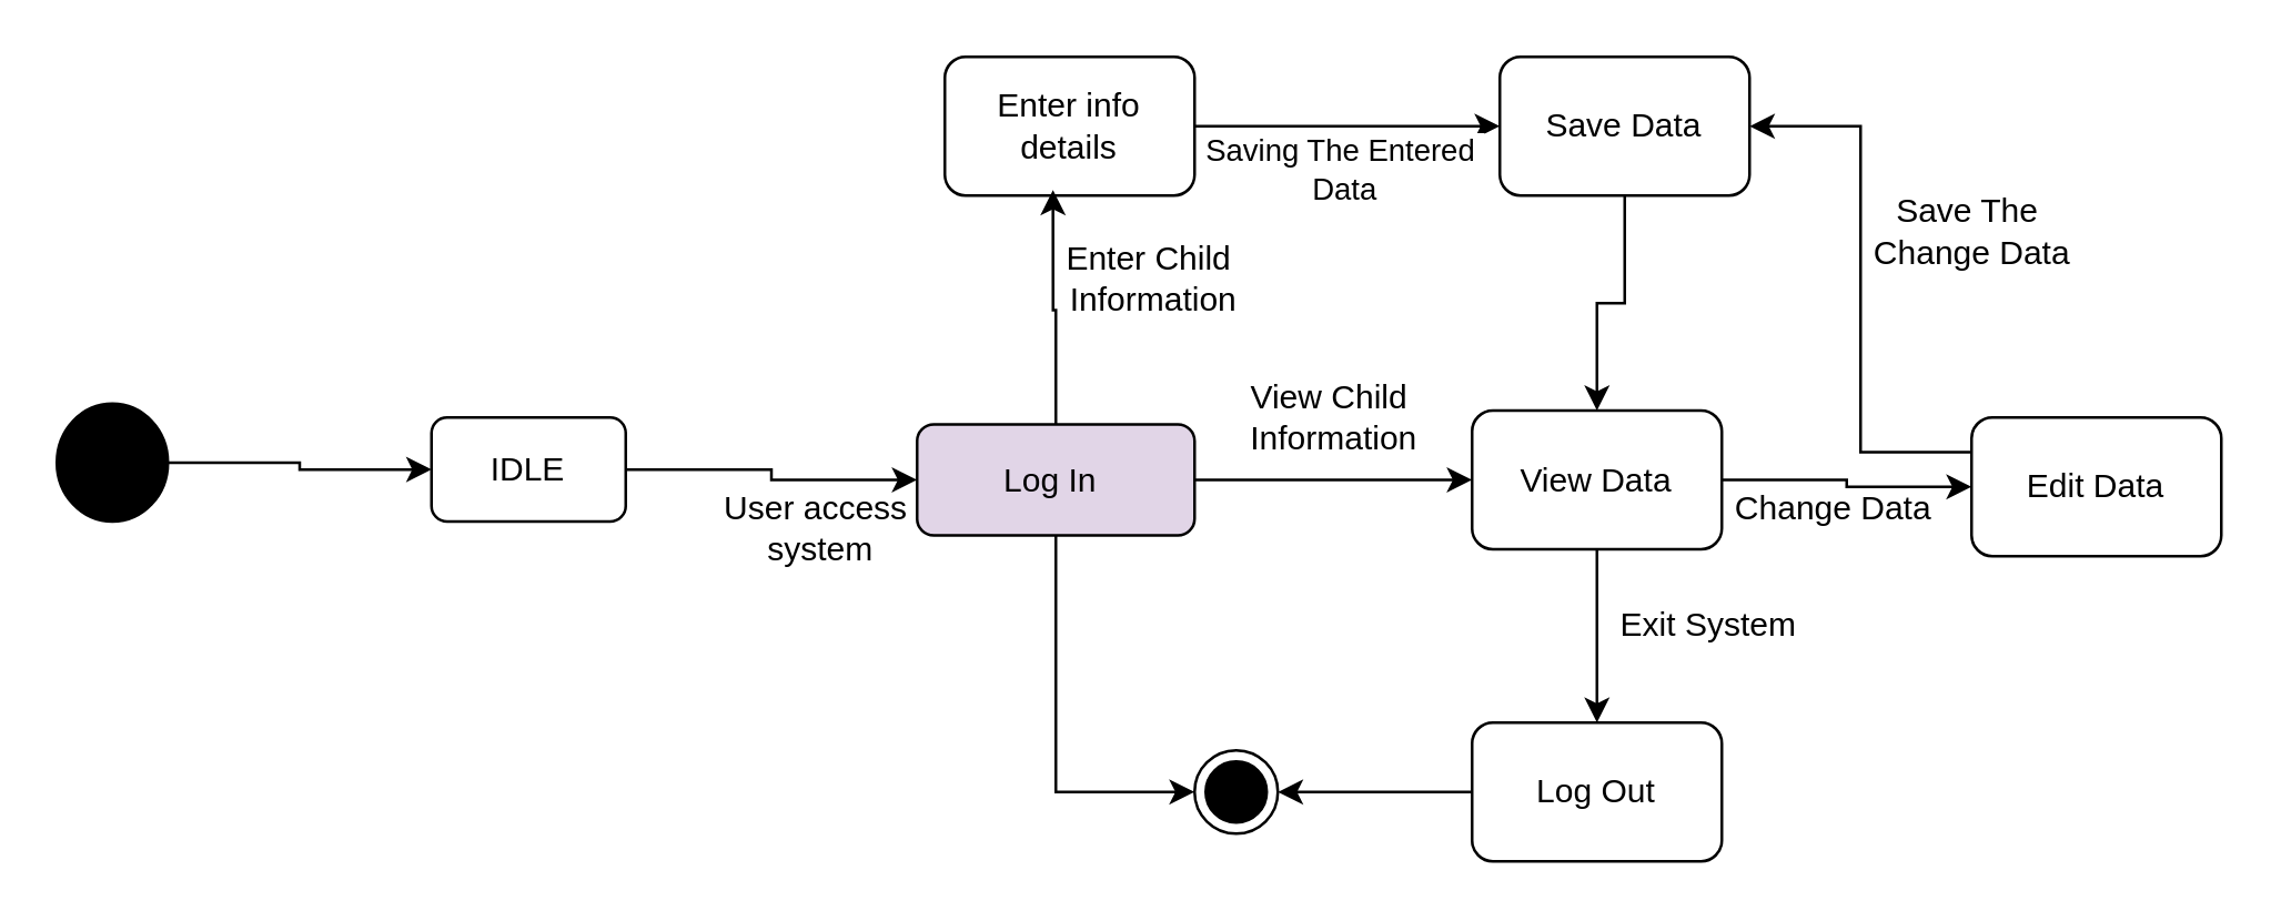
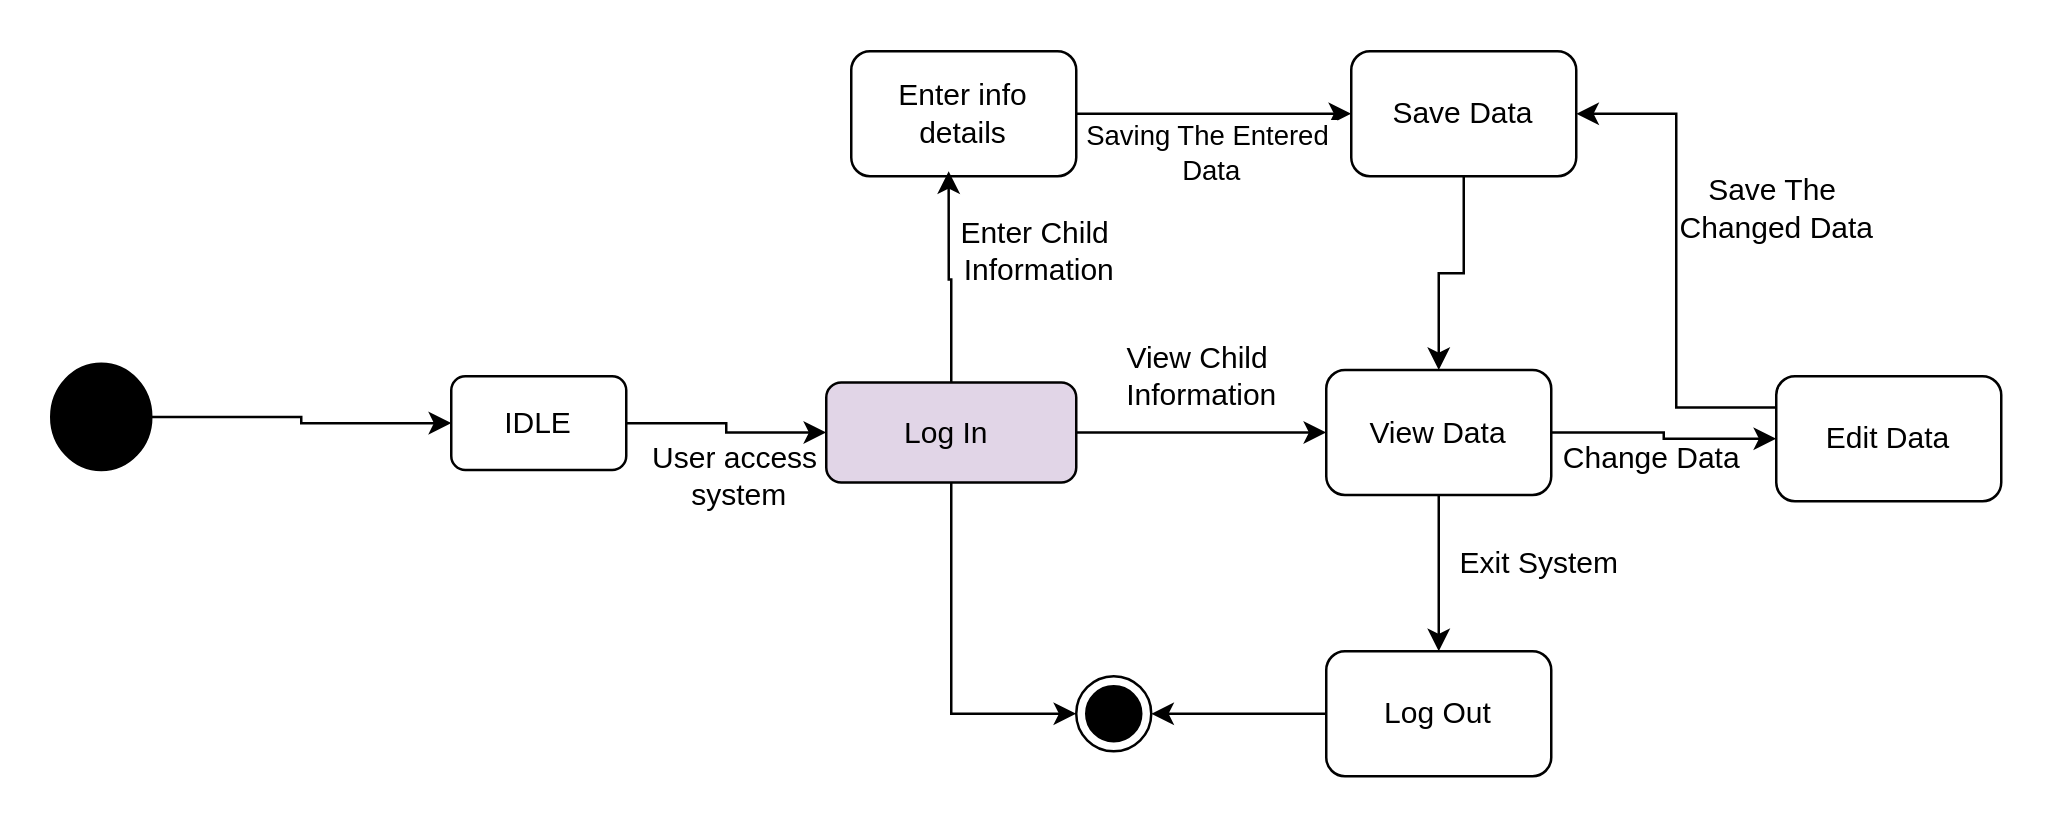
  <mxCell id="0" />
  <mxCell id="1" parent="0" />
  <mxCell id="2" style="edgeStyle=orthogonalEdgeStyle;rounded=0;orthogonalLoop=1;jettySize=auto;html=1;exitX=1;exitY=0.5;exitDx=0;exitDy=0;entryX=0;entryY=0.5;entryDx=0;entryDy=0;" edge="1" parent="1" source="3" target="5"><mxGeometry relative="1" as="geometry" /></mxCell>
  <mxCell id="3" value="" style="ellipse;fillColor=strokeColor;html=1;" vertex="1" parent="1"><mxGeometry x="20" y="145" width="40" height="42.5" as="geometry" /></mxCell>
  <mxCell id="4" style="edgeStyle=orthogonalEdgeStyle;rounded=0;orthogonalLoop=1;jettySize=auto;html=1;exitX=1;exitY=0.5;exitDx=0;exitDy=0;" edge="1" parent="1" source="5" target="8"><mxGeometry relative="1" as="geometry" /></mxCell>
- <mxCell id="5" value="IDLE" style="rounded=1;whiteSpace=wrap;html=1;" vertex="1" parent="1"><mxGeometry x="155" y="150" width="70" height="37.5" as="geometry" /></mxCell>
+ <mxCell id="5" value="IDLE" style="rounded=1;whiteSpace=wrap;html=1;" vertex="1" parent="1"><mxGeometry x="180" y="150" width="70" height="37.5" as="geometry" /></mxCell>
  <mxCell id="6" style="edgeStyle=orthogonalEdgeStyle;rounded=0;orthogonalLoop=1;jettySize=auto;html=1;exitX=1;exitY=0.5;exitDx=0;exitDy=0;entryX=0;entryY=0.5;entryDx=0;entryDy=0;" edge="1" parent="1" source="8" target="16"><mxGeometry relative="1" as="geometry" /></mxCell>
  <mxCell id="7" style="edgeStyle=orthogonalEdgeStyle;rounded=0;orthogonalLoop=1;jettySize=auto;html=1;exitX=0.5;exitY=1;exitDx=0;exitDy=0;entryX=0;entryY=0.5;entryDx=0;entryDy=0;" edge="1" parent="1" source="8" target="24"><mxGeometry relative="1" as="geometry" /></mxCell>
  <mxCell id="8" value="Log In&amp;nbsp;" style="rounded=1;whiteSpace=wrap;html=1;fillColor=#e1d5e7;" vertex="1" parent="1"><mxGeometry x="330" y="152.5" width="100" height="40" as="geometry" /></mxCell>
  <mxCell id="9" value="User access&amp;nbsp;&lt;div&gt;system&lt;/div&gt;" style="text;html=1;align=center;verticalAlign=middle;resizable=0;points=[];autosize=1;strokeColor=none;fillColor=none;" vertex="1" parent="1"><mxGeometry x="250" y="170" width="90" height="40" as="geometry" /></mxCell>
  <mxCell id="10" style="edgeStyle=orthogonalEdgeStyle;rounded=0;orthogonalLoop=1;jettySize=auto;html=1;exitX=1;exitY=0.5;exitDx=0;exitDy=0;" edge="1" parent="1" source="12" target="18"><mxGeometry relative="1" as="geometry" /></mxCell>
  <mxCell id="11" value="Saving The Entered&amp;nbsp;&lt;div&gt;Data&lt;/div&gt;" style="edgeLabel;html=1;align=center;verticalAlign=middle;resizable=0;points=[];" vertex="1" connectable="0" parent="10"><mxGeometry x="-0.036" y="8" relative="1" as="geometry"><mxPoint y="23" as="offset" /></mxGeometry></mxCell>
  <mxCell id="12" value="Enter info details" style="rounded=1;whiteSpace=wrap;html=1;" vertex="1" parent="1"><mxGeometry x="340" y="20" width="90" height="50" as="geometry" /></mxCell>
  <mxCell id="13" style="edgeStyle=orthogonalEdgeStyle;rounded=0;orthogonalLoop=1;jettySize=auto;html=1;exitX=0.5;exitY=0;exitDx=0;exitDy=0;entryX=0.433;entryY=0.96;entryDx=0;entryDy=0;entryPerimeter=0;" edge="1" parent="1" source="8" target="12"><mxGeometry relative="1" as="geometry" /></mxCell>
  <mxCell id="14" style="edgeStyle=orthogonalEdgeStyle;rounded=0;orthogonalLoop=1;jettySize=auto;html=1;exitX=1;exitY=0.5;exitDx=0;exitDy=0;entryX=0;entryY=0.5;entryDx=0;entryDy=0;" edge="1" parent="1" source="16" target="22"><mxGeometry relative="1" as="geometry" /></mxCell>
  <mxCell id="15" style="edgeStyle=orthogonalEdgeStyle;rounded=0;orthogonalLoop=1;jettySize=auto;html=1;exitX=0.5;exitY=1;exitDx=0;exitDy=0;" edge="1" parent="1" source="16" target="20"><mxGeometry relative="1" as="geometry" /></mxCell>
  <mxCell id="16" value="View Data" style="rounded=1;whiteSpace=wrap;html=1;" vertex="1" parent="1"><mxGeometry x="530" y="147.5" width="90" height="50" as="geometry" /></mxCell>
  <mxCell id="17" style="edgeStyle=orthogonalEdgeStyle;rounded=0;orthogonalLoop=1;jettySize=auto;html=1;exitX=0.5;exitY=1;exitDx=0;exitDy=0;" edge="1" parent="1" source="18" target="16"><mxGeometry relative="1" as="geometry" /></mxCell>
  <mxCell id="18" value="Save Data" style="rounded=1;whiteSpace=wrap;html=1;" vertex="1" parent="1"><mxGeometry x="540" y="20" width="90" height="50" as="geometry" /></mxCell>
  <mxCell id="19" style="edgeStyle=orthogonalEdgeStyle;rounded=0;orthogonalLoop=1;jettySize=auto;html=1;exitX=0;exitY=0.5;exitDx=0;exitDy=0;entryX=1;entryY=0.5;entryDx=0;entryDy=0;" edge="1" parent="1" source="20" target="24"><mxGeometry relative="1" as="geometry" /></mxCell>
  <mxCell id="20" value="Log Out" style="rounded=1;whiteSpace=wrap;html=1;" vertex="1" parent="1"><mxGeometry x="530" y="260" width="90" height="50" as="geometry" /></mxCell>
  <mxCell id="21" style="edgeStyle=orthogonalEdgeStyle;rounded=0;orthogonalLoop=1;jettySize=auto;html=1;exitX=0;exitY=0.25;exitDx=0;exitDy=0;entryX=1;entryY=0.5;entryDx=0;entryDy=0;" edge="1" parent="1" source="22" target="18"><mxGeometry relative="1" as="geometry" /></mxCell>
  <mxCell id="22" value="Edit Data" style="rounded=1;whiteSpace=wrap;html=1;" vertex="1" parent="1"><mxGeometry x="710" y="150" width="90" height="50" as="geometry" /></mxCell>
  <mxCell id="23" value="Enter Child&amp;nbsp;&lt;div&gt;Information&lt;/div&gt;" style="text;html=1;align=center;verticalAlign=middle;resizable=0;points=[];autosize=1;strokeColor=none;fillColor=none;" vertex="1" parent="1"><mxGeometry x="370" y="80" width="90" height="40" as="geometry" /></mxCell>
  <mxCell id="24" value="" style="ellipse;html=1;shape=endState;fillColor=strokeColor;" vertex="1" parent="1"><mxGeometry x="430" y="270" width="30" height="30" as="geometry" /></mxCell>
  <mxCell id="25" value="Exit System" style="text;html=1;align=center;verticalAlign=middle;resizable=0;points=[];autosize=1;strokeColor=none;fillColor=none;" vertex="1" parent="1"><mxGeometry x="570" y="210" width="90" height="30" as="geometry" /></mxCell>
- <mxCell id="26" value="Save The&amp;nbsp;&lt;div&gt;Change Data&lt;/div&gt;" style="text;html=1;align=center;verticalAlign=middle;resizable=0;points=[];autosize=1;strokeColor=none;fillColor=none;" vertex="1" parent="1"><mxGeometry x="660" y="63" width="100" height="40" as="geometry" /></mxCell>
+ <mxCell id="26" value="Save The&amp;nbsp;&lt;div&gt;Changed Data&lt;/div&gt;" style="text;html=1;align=center;verticalAlign=middle;resizable=0;points=[];autosize=1;strokeColor=none;fillColor=none;" vertex="1" parent="1"><mxGeometry x="660" y="63" width="100" height="40" as="geometry" /></mxCell>
  <mxCell id="27" value="Change Data" style="text;html=1;align=center;verticalAlign=middle;resizable=0;points=[];autosize=1;strokeColor=none;fillColor=none;" vertex="1" parent="1"><mxGeometry x="615" y="168" width="90" height="30" as="geometry" /></mxCell>
  <mxCell id="28" value="View Child&amp;nbsp;&lt;div&gt;Information&lt;/div&gt;" style="text;html=1;align=center;verticalAlign=middle;resizable=0;points=[];autosize=1;strokeColor=none;fillColor=none;" vertex="1" parent="1"><mxGeometry x="440" y="130" width="80" height="40" as="geometry" /></mxCell>
